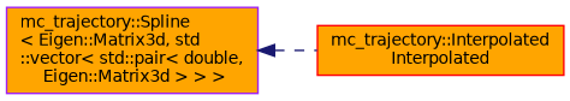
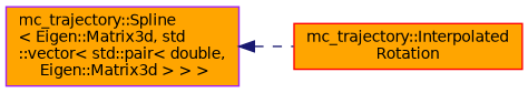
  digraph {
    rankdir=LR
    node [fillcolor=orange fontname=Helvetica fontsize=10 shape=record style=filled]
    n1 [color=purple height=0.2 label="mc_trajectory::Spline\l\< Eigen::Matrix3d, std\l::vector\< std::pair\< double,\l Eigen::Matrix3d \> \> \>" width=0.4]
-   n2 [color=red height=0.2 label="mc_trajectory::Interpolated\lInterpolated" width=0.4]
+   n2 [color=red height=0.2 label="mc_trajectory::Interpolated\lRotation" width=0.4]
    n1 -> n2 [color=midnightblue dir=back fontname=Helvetica fontsize=10 labelfontname=Helvetica labelfontsize=10 style=dashed]
  }
